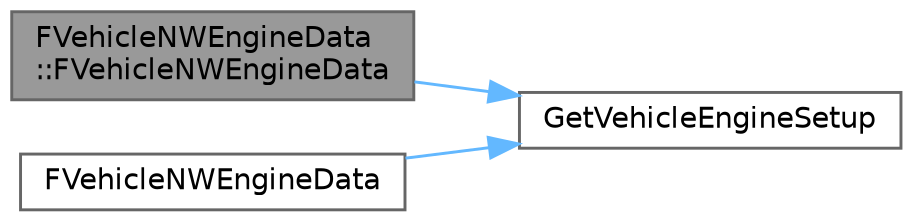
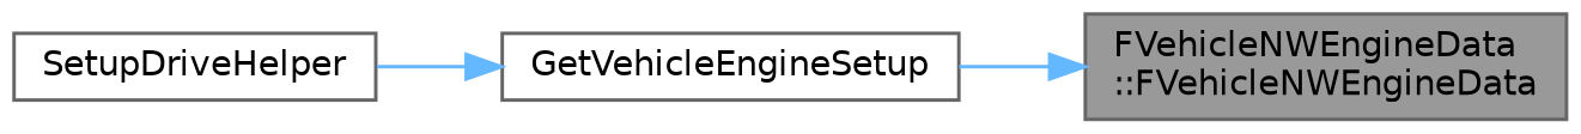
  digraph {
    rankdir=RL
    node [color=grey40 fillcolor=white fontname=Helvetica fontsize=10 shape=box style=filled]
    edge [color=steelblue1 dir=back fontname=Helvetica fontsize=10 labelfontname=Helvetica labelfontsize=10 style=solid]
    n1 [color=gray40 fillcolor=grey60 fontcolor=black height=0.2 label="FVehicleNWEngineData\l::FVehicleNWEngineData" width=0.4]
    n2 [height=0.2 label=GetVehicleEngineSetup width=0.4]
-   n3 [height=0.2 label=FVehicleNWEngineData width=0.4]
-   n2 -> n1
+   n3 [height=0.2 label=SetupDriveHelper width=0.4]
+   n1 -> n2
    n2 -> n3
  }
